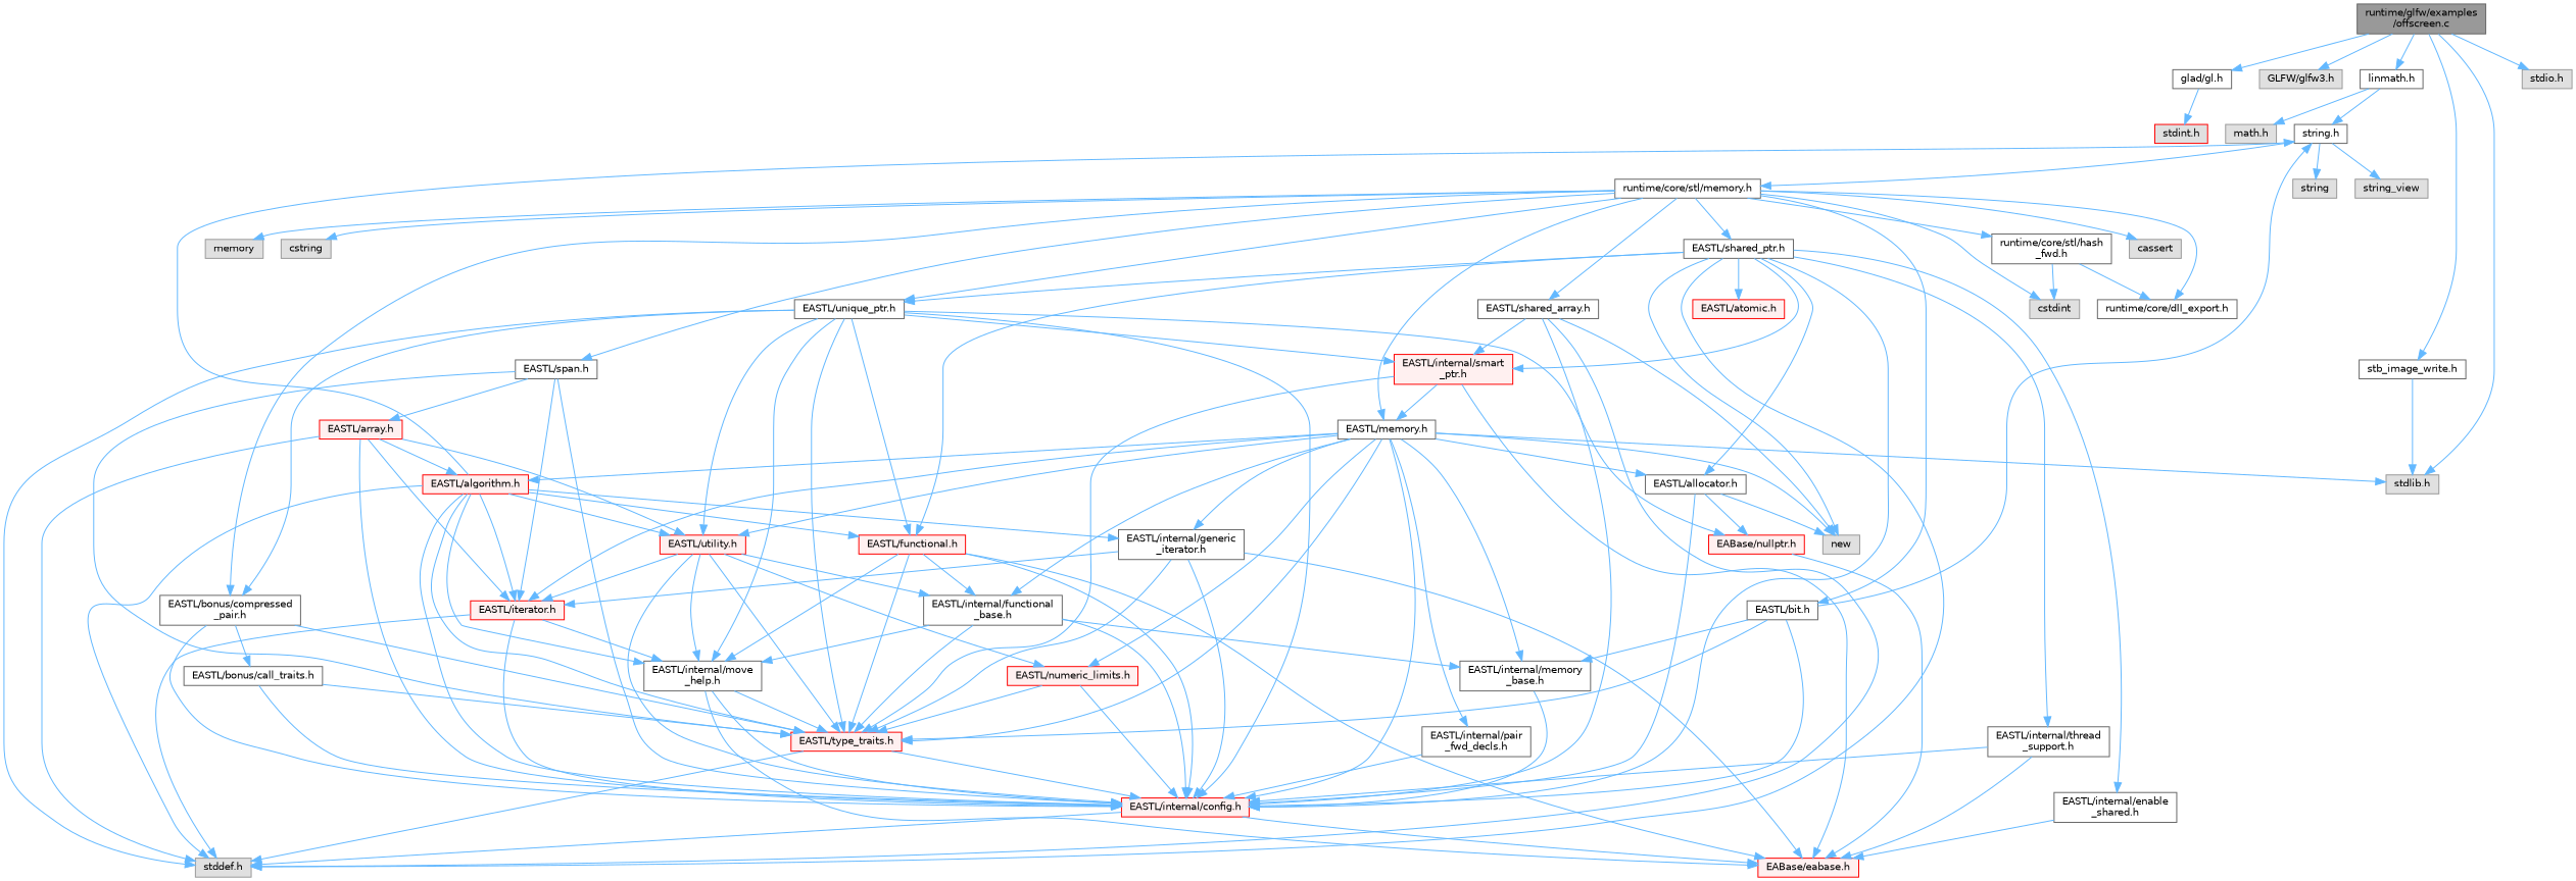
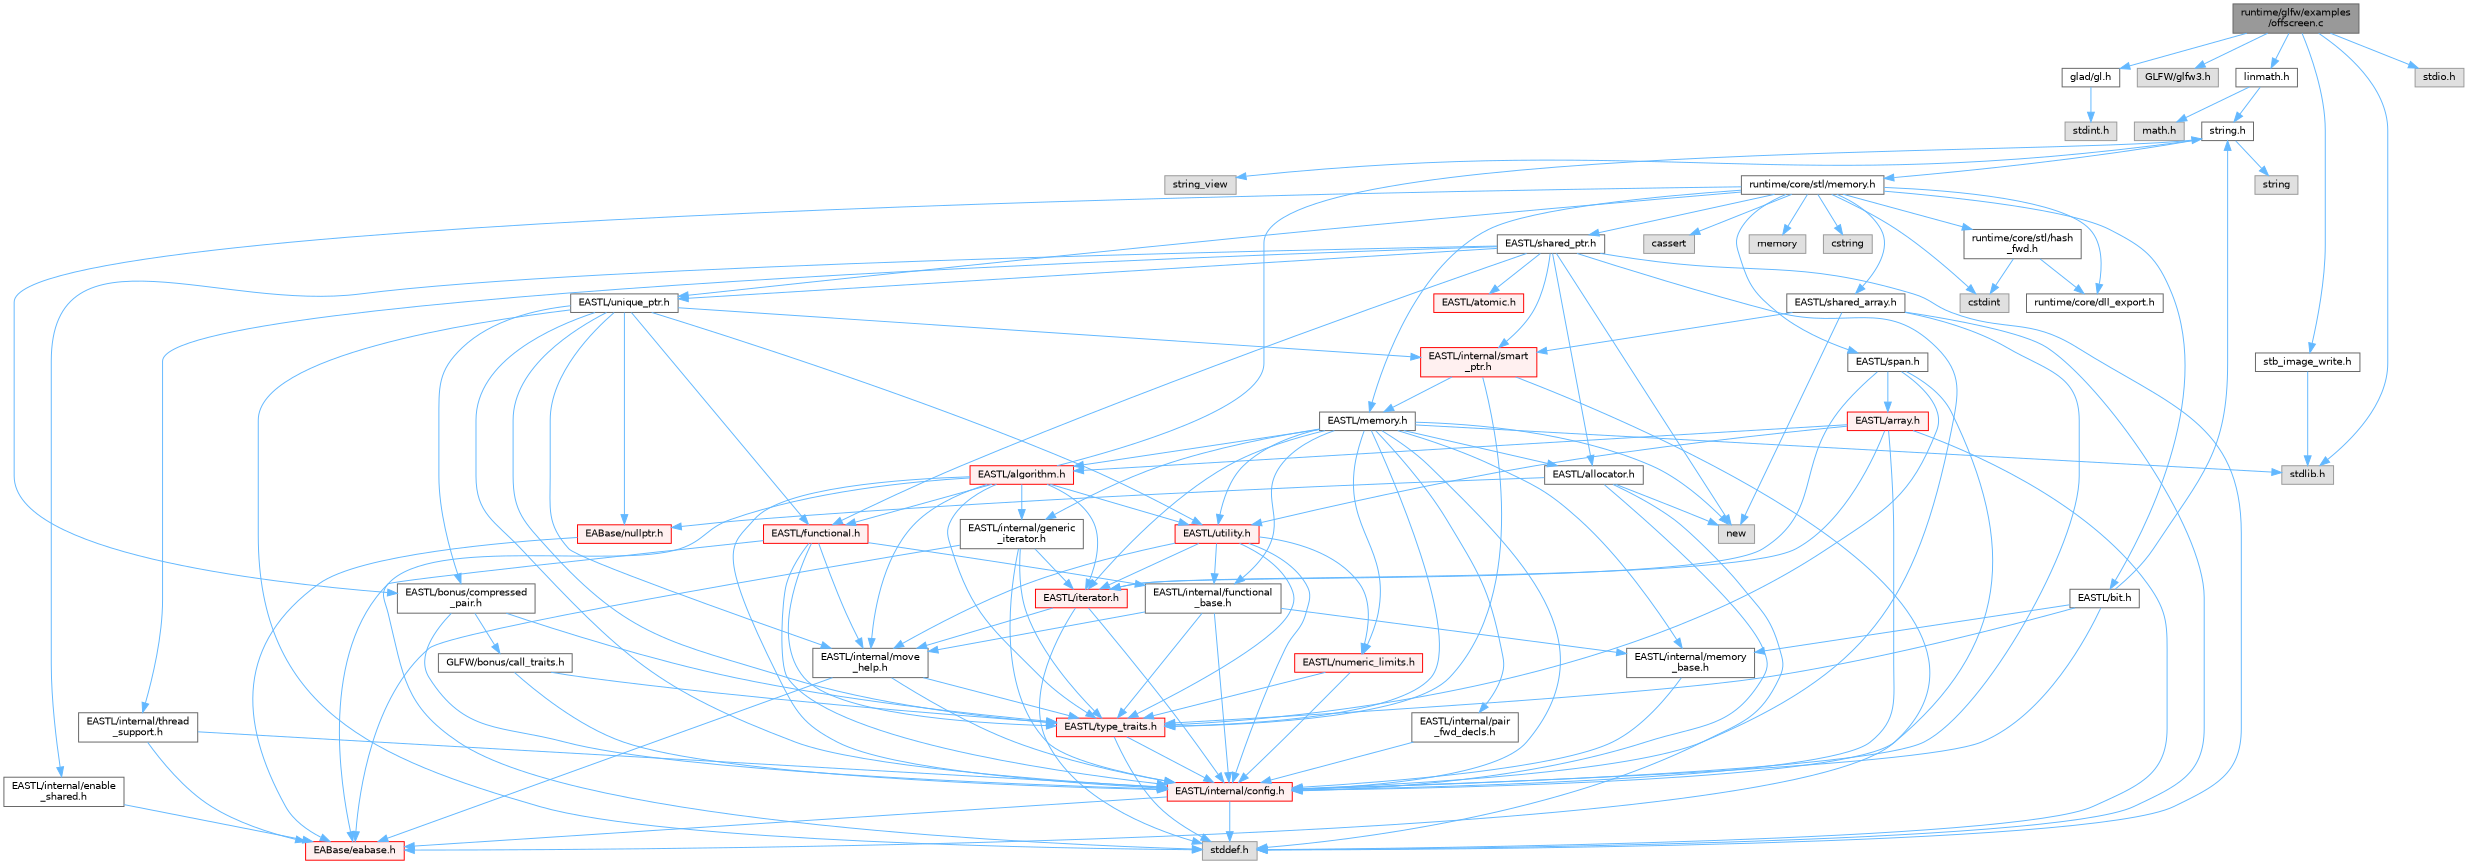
  digraph {
    node [color=grey40 fillcolor=white fontname=Helvetica fontsize=10 shape=box style=filled]
    edge [color=steelblue1 fontname=Helvetica fontsize=10 labelfontname=Helvetica labelfontsize=10 style=solid]
    n1 [color=gray40 fillcolor=grey60 fontcolor=black height=0.2 label="runtime/glfw/examples\l/offscreen.c" width=0.4]
    n2 [height=0.2 label="glad/gl.h" width=0.4]
    n3 [color=grey60 fillcolor="#E0E0E0" height=0.2 label="GLFW/glfw3.h" width=0.4]
    n4 [height=0.2 label="linmath.h" width=0.4]
    n5 [color=grey60 fillcolor="#E0E0E0" height=0.2 label="stdlib.h" width=0.4]
    n6 [color=grey60 fillcolor="#E0E0E0" height=0.2 label="stdio.h" width=0.4]
    n7 [height=0.2 label="stb_image_write.h" width=0.4]
-   n8 [color=red fillcolor="#E0E0E0" height=0.2 label="stdint.h" width=0.4]
+   n8 [color=grey60 fillcolor="#E0E0E0" height=0.2 label="stdint.h" width=0.4]
    n9 [height=0.2 label="string.h" width=0.4]
    n10 [color=grey60 fillcolor="#E0E0E0" height=0.2 label="math.h" width=0.4]
    n11 [color=grey60 fillcolor="#E0E0E0" height=0.2 label=string width=0.4]
    n12 [color=grey60 fillcolor="#E0E0E0" height=0.2 label=string_view width=0.4]
    n13 [height=0.2 label="runtime/core/stl/memory.h" width=0.4]
    n14 [color=grey60 fillcolor="#E0E0E0" height=0.2 label=cstdint width=0.4]
    n15 [color=grey60 fillcolor="#E0E0E0" height=0.2 label=cassert width=0.4]
    n16 [color=grey60 fillcolor="#E0E0E0" height=0.2 label=memory width=0.4]
    n17 [color=grey60 fillcolor="#E0E0E0" height=0.2 label=cstring width=0.4]
    n18 [height=0.2 label="EASTL/bit.h" width=0.4]
    n19 [height=0.2 label="EASTL/memory.h" width=0.4]
    n20 [height=0.2 label="EASTL/shared_array.h" width=0.4]
    n21 [height=0.2 label="EASTL/unique_ptr.h" width=0.4]
    n22 [height=0.2 label="EASTL/bonus/compressed\l_pair.h" width=0.4]
    n23 [height=0.2 label="EASTL/shared_ptr.h" width=0.4]
    n24 [height=0.2 label="EASTL/span.h" width=0.4]
    n25 [height=0.2 label="runtime/core/dll_export.h" width=0.4]
    n26 [height=0.2 label="runtime/core/stl/hash\l_fwd.h" width=0.4]
    n27 [color=red fillcolor="#FFF0F0" height=0.2 label="EASTL/internal/config.h" width=0.4]
    n28 [height=0.2 label="EASTL/internal/memory\l_base.h" width=0.4]
    n29 [color=red fillcolor="#FFF0F0" height=0.2 label="EASTL/type_traits.h" width=0.4]
    n30 [height=0.2 label="EASTL/internal/generic\l_iterator.h" width=0.4]
    n31 [color=red fillcolor="#FFF0F0" height=0.2 label="EASTL/iterator.h" width=0.4]
    n32 [height=0.2 label="EASTL/internal/pair\l_fwd_decls.h" width=0.4]
    n33 [height=0.2 label="EASTL/internal/functional\l_base.h" width=0.4]
    n34 [color=red fillcolor="#FFF0F0" height=0.2 label="EASTL/algorithm.h" width=0.4]
    n35 [color=red fillcolor="#FFF0F0" height=0.2 label="EASTL/utility.h" width=0.4]
    n36 [color=red fillcolor="#FFF0F0" height=0.2 label="EASTL/numeric_limits.h" width=0.4]
    n37 [height=0.2 label="EASTL/allocator.h" width=0.4]
    n38 [color=grey60 fillcolor="#E0E0E0" height=0.2 label=new width=0.4]
    n39 [color=grey60 fillcolor="#E0E0E0" height=0.2 label="stddef.h" width=0.4]
    n40 [color=red fillcolor="#FFF0F0" height=0.2 label="EASTL/internal/smart\l_ptr.h" width=0.4]
    n41 [height=0.2 label="EASTL/internal/move\l_help.h" width=0.4]
    n42 [color=red fillcolor="#FFF0F0" height=0.2 label="EASTL/functional.h" width=0.4]
    n43 [color=red fillcolor="#FFF0F0" height=0.2 label="EABase/nullptr.h" width=0.4]
-   n44 [height=0.2 label="EASTL/bonus/call_traits.h" width=0.4]
+   n44 [height=0.2 label="GLFW/bonus/call_traits.h" width=0.4]
    n45 [height=0.2 label="EASTL/internal/thread\l_support.h" width=0.4]
    n46 [color=red fillcolor="#FFF0F0" height=0.2 label="EASTL/atomic.h" width=0.4]
    n47 [height=0.2 label="EASTL/internal/enable\l_shared.h" width=0.4]
    n48 [color=red fillcolor="#FFF0F0" height=0.2 label="EASTL/array.h" width=0.4]
    n49 [color=red fillcolor="#FFF0F0" height=0.2 label="EABase/eabase.h" width=0.4]
    n1 -> n2
    n1 -> n3
    n1 -> n4
    n1 -> n5
    n1 -> n6
    n1 -> n7
    n2 -> n8
    n4 -> n9
    n4 -> n10
    n7 -> n5
    n9 -> n11
    n9 -> n12
    n9 -> n13
    n13 -> n14
    n13 -> n15
    n13 -> n16
    n13 -> n17
    n13 -> n18
    n13 -> n19
    n13 -> n20
    n13 -> n21
    n13 -> n22
    n13 -> n23
    n13 -> n24
    n13 -> n25
    n13 -> n26
    n18 -> n9
    n18 -> n27
    n18 -> n28
    n18 -> n29
    n19 -> n5
    n19 -> n27
    n19 -> n28
    n19 -> n29
    n19 -> n30
    n19 -> n31
    n19 -> n32
    n19 -> n33
    n19 -> n34
    n19 -> n35
    n19 -> n36
    n19 -> n37
    n19 -> n38
    n20 -> n27
    n20 -> n38
    n20 -> n39
    n20 -> n40
    n21 -> n22
    n21 -> n27
    n21 -> n29
    n21 -> n35
    n21 -> n39
    n21 -> n40
    n21 -> n41
    n21 -> n42
    n21 -> n43
    n22 -> n27
    n22 -> n29
    n22 -> n44
    n23 -> n21
    n23 -> n27
    n23 -> n37
    n23 -> n38
    n23 -> n39
    n23 -> n40
    n23 -> n42
    n23 -> n45
    n23 -> n46
    n23 -> n47
    n24 -> n27
    n24 -> n29
    n24 -> n31
    n24 -> n48
    n26 -> n14
    n26 -> n25
    n27 -> n39
    n27 -> n49
    n28 -> n27
    n29 -> n27
    n29 -> n39
    n30 -> n27
    n30 -> n29
    n30 -> n31
    n30 -> n49
    n31 -> n27
    n31 -> n39
    n31 -> n41
    n32 -> n27
    n33 -> n27
    n33 -> n28
    n33 -> n29
    n33 -> n41
    n34 -> n9
    n34 -> n27
    n34 -> n29
    n34 -> n30
    n34 -> n31
    n34 -> n35
    n34 -> n39
    n34 -> n41
    n34 -> n42
    n35 -> n27
    n35 -> n29
    n35 -> n31
    n35 -> n33
    n35 -> n36
    n35 -> n41
    n36 -> n27
    n36 -> n29
    n37 -> n27
    n37 -> n38
+   n37 -> n39
    n37 -> n43
    n40 -> n19
    n40 -> n29
    n40 -> n49
    n41 -> n27
    n41 -> n29
    n41 -> n49
    n42 -> n27
    n42 -> n29
    n42 -> n33
    n42 -> n41
    n42 -> n49
    n43 -> n49
    n44 -> n27
    n44 -> n29
    n45 -> n27
    n45 -> n49
    n47 -> n49
    n48 -> n27
    n48 -> n31
    n48 -> n34
    n48 -> n35
    n48 -> n39
  }
